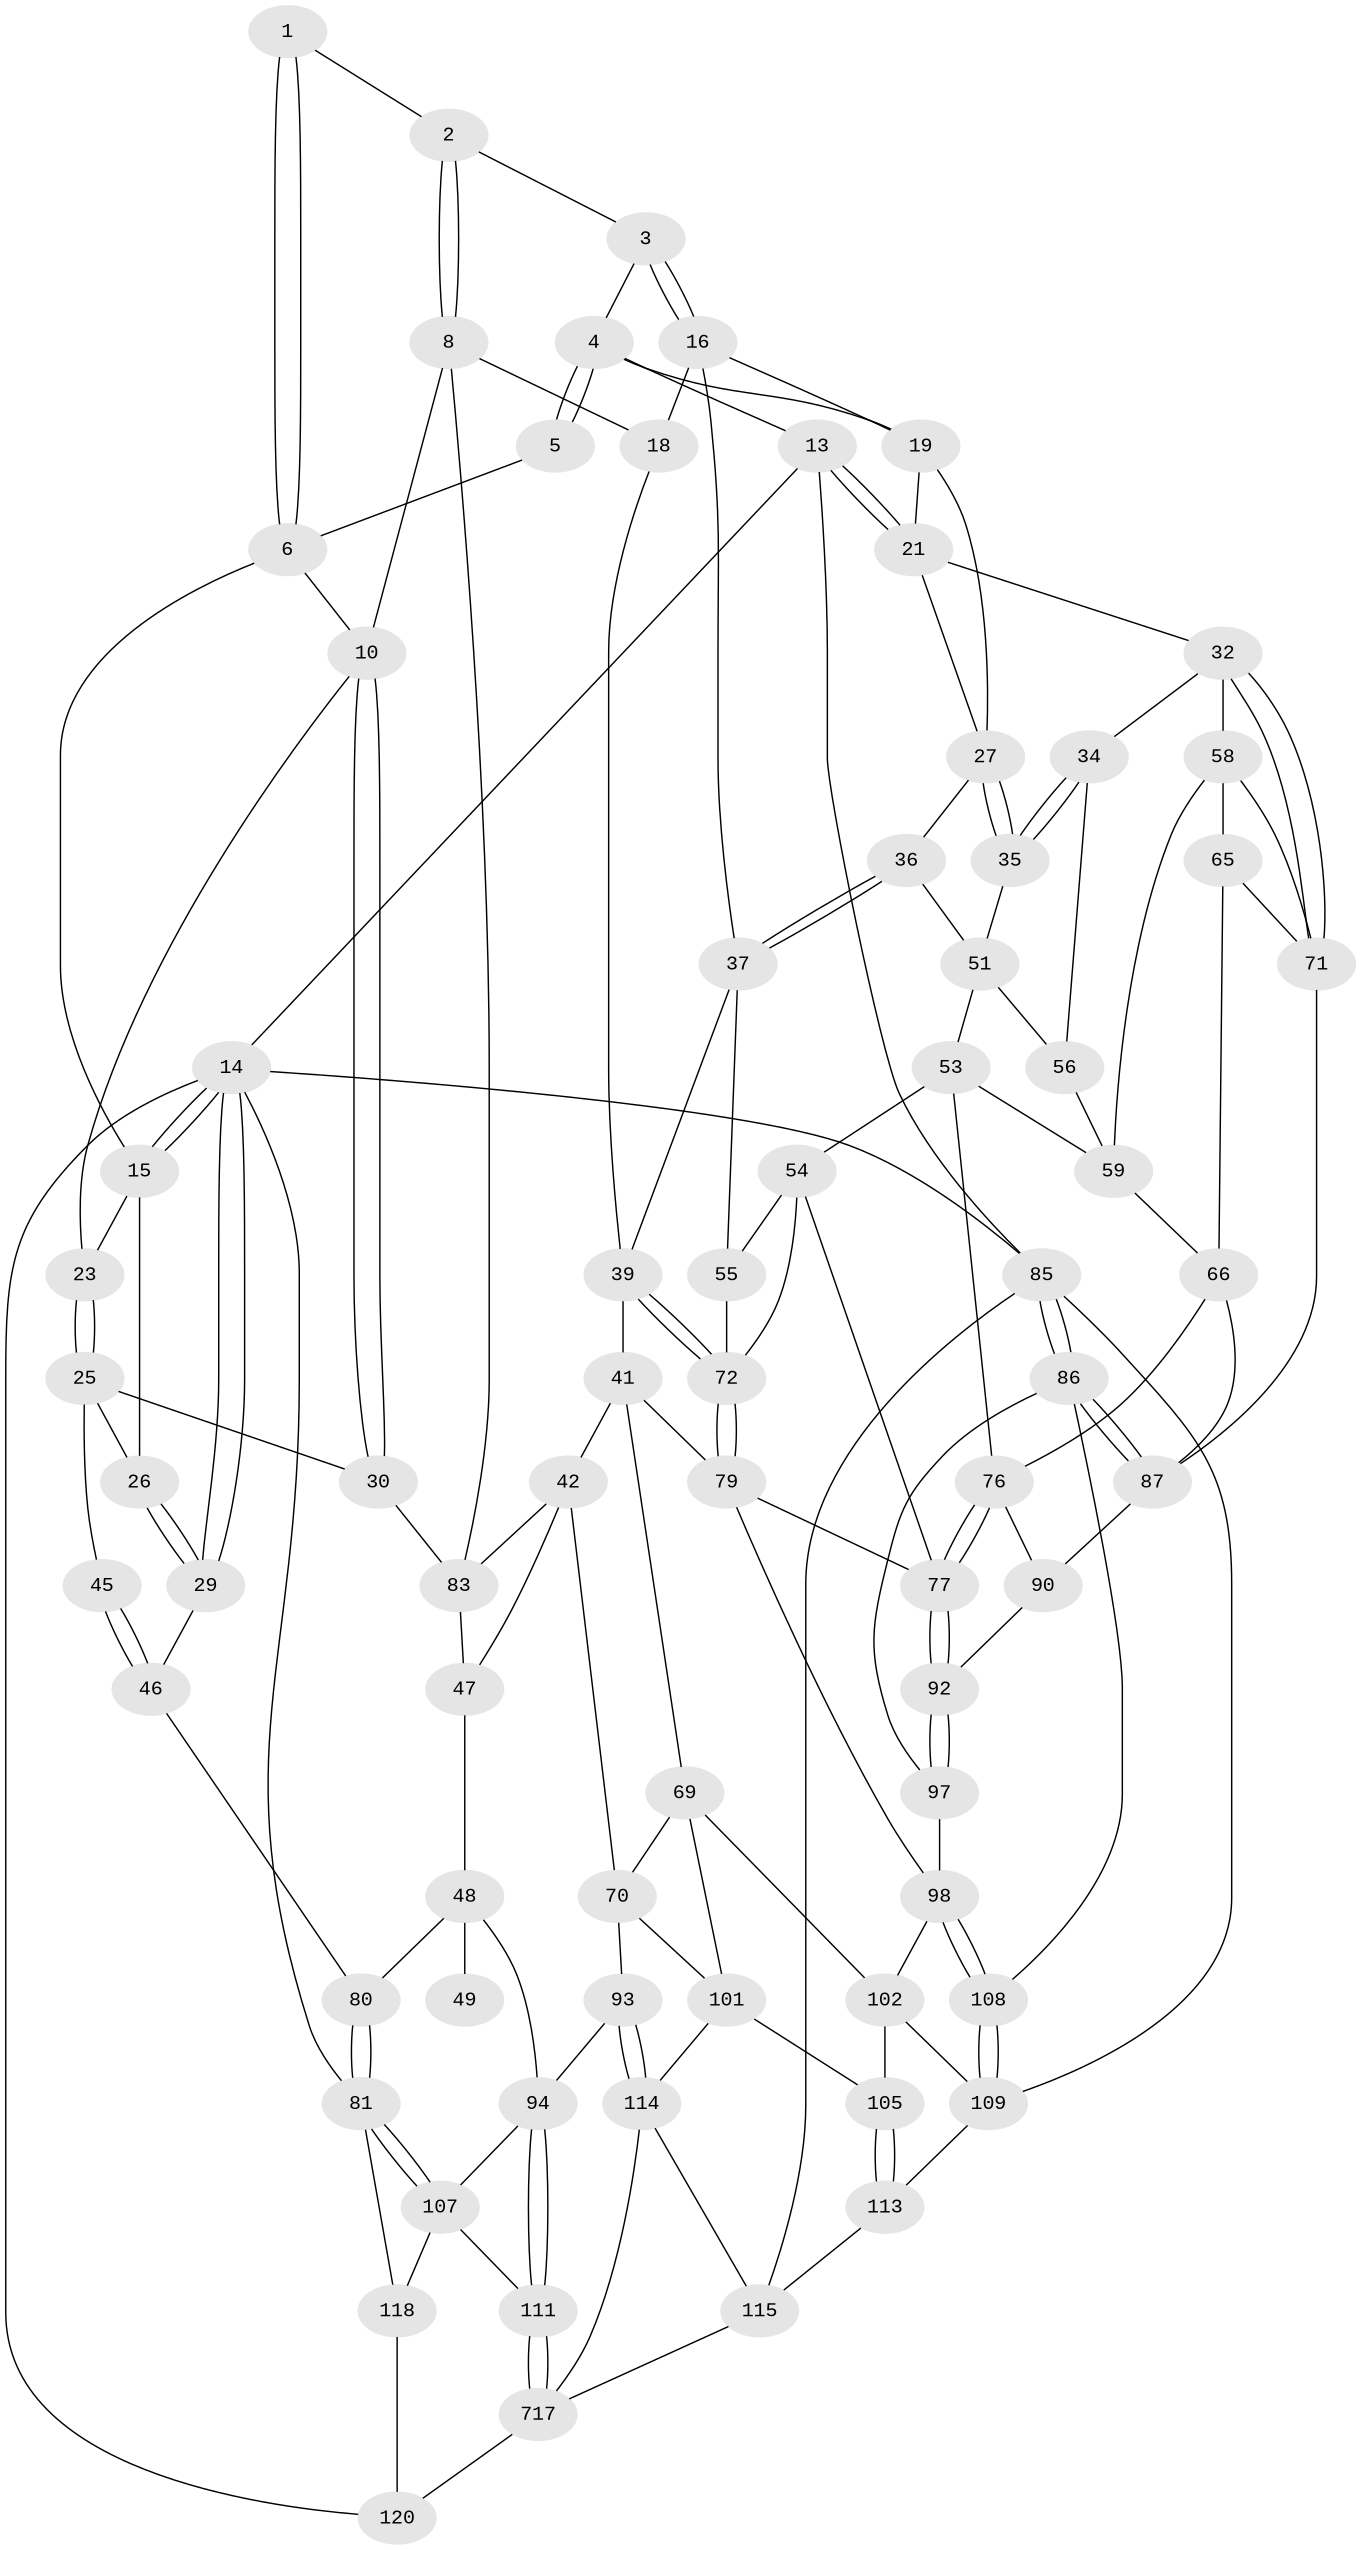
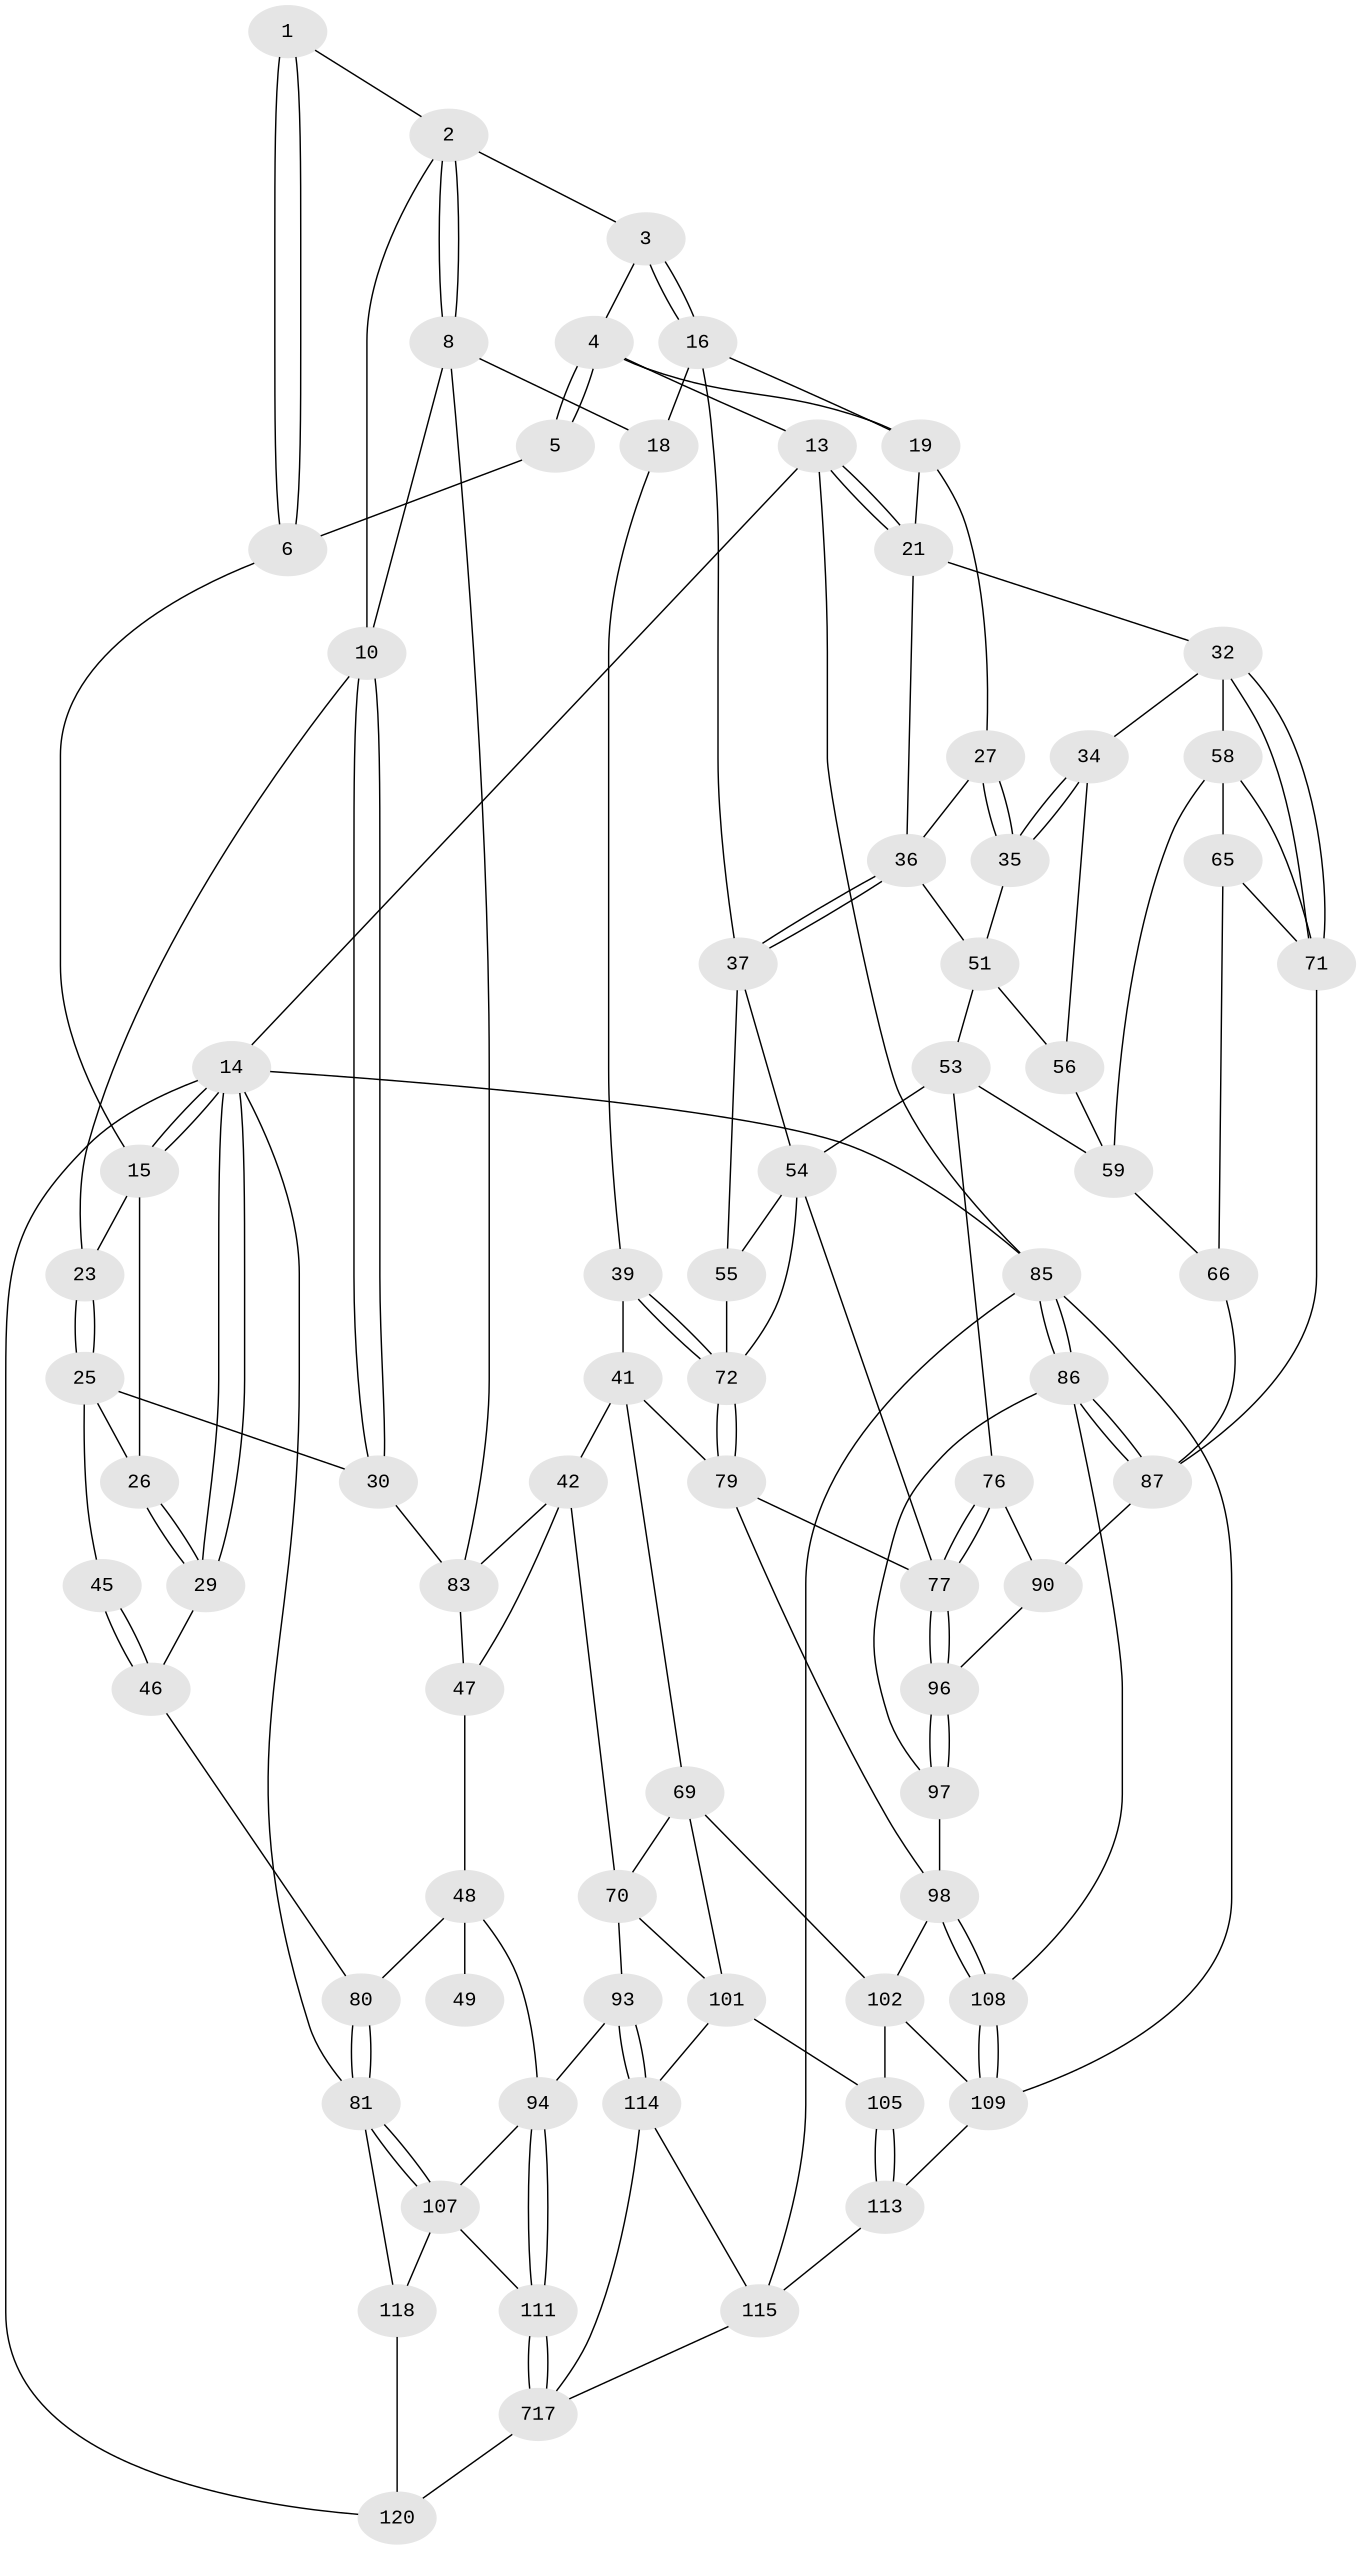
  graph {
    fontname="Liberation Mono"
    node [color=gray90 fontname="Liberation Mono" style=filled]
    edge [fontname="Liberation Mono"]
    1
    2
    6 [super="+7"]
    3
    8 [super="+9"]
    10 [super="+11"]
    15 [super="+24"]
    4 [super="+12"]
    16 [super="+17"]
    18
    n11 [label=83 super="+44"]
    5
    13
    19 [super="+20"]
    37 [super="+38"]
    14 [super="+83"]
    21 [super="+22"]
    85 [super="+121"]
    27 [super="+28"]
    23
    30
    26
    39 [super="+40"]
    47
    25 [super="+31"]
    29
    81 [super="+82"]
    120
    32 [super="+33"]
    86 [super="+104"]
    109 [super="+110"]
    115 [super="+122"]
    46 [super="+63"]
    107 [super="+112"]
    118
    55
    41 [super="+68"]
    72 [super="+74"]
    35
    36
    34
    58 [super="+64"]
    71 [super="+79"]
    45
    51 [super="+52"]
    80
    56
    59 [super="+60"]
    65
    87 [super="+89"]
    53 [super="+61"]
    42 [super="+57"]
    69 [super="+100"]
    n54 [label=79 super="+84"]
    70 [super="+92"]
    101 [super="+106"]
    102 [super="+103"]
    77 [super="+78"]
    98 [super="+99"]
    48 [super="+91"]
    93
    49
    94 [super="+95"]
    111
    54 [super="+75"]
    76 [super="+88"]
    66 [super="+67"]
    90
-   96 [label=92]
+   96
    114 [super="+116"]
    105
    108
    97
    113
    n75 [label=717 super="+119"]
    1 -- 2
    1 -- 6
    1 -- 6
    2 -- 3
    2 -- 8
    2 -- 8
-   6 -- 10
+   2 -- 10
    6 -- 15
    3 -- 4
    3 -- 16
    3 -- 16
    8 -- 10
    8 -- 18
    8 -- n11
    10 -- 23
    10 -- 30
    10 -- 30
    15 -- 23
    15 -- 26
    4 -- 5
    4 -- 5
    4 -- 13
    4 -- 19
    16 -- 18
    16 -- 19
    16 -- 37
    18 -- 39
    n11 -- 47
    5 -- 6
    13 -- 14
    13 -- 21
    13 -- 21
    13 -- 85
    19 -- 21
    19 -- 27
-   37 -- 39
+   37 -- 54
    37 -- 55
    14 -- 15
    14 -- 15
    14 -- 85
    14 -- 29
    14 -- 29
    14 -- 81
    14 -- 120
-   21 -- 27
+   21 -- 36
    21 -- 32
    85 -- 86
    85 -- 86
    85 -- 109
    85 -- 115
    27 -- 35
    27 -- 35
    27 -- 36
    23 -- 25
    23 -- 25
    30 -- n11
    26 -- 29
    26 -- 29
    39 -- 41
    39 -- 72
    39 -- 72
    47 -- 48
    25 -- 30
    25 -- 26
    25 -- 45
    29 -- 46
    81 -- 107
    81 -- 107
    81 -- 118
    32 -- 34
    32 -- 58
    32 -- 71
    32 -- 71
    86 -- 87
    86 -- 87
    86 -- 108
    86 -- 97
    109 -- 113
    115 -- n75
    46 -- 80
    107 -- 118
    107 -- 111
    118 -- 120
    55 -- 72
    41 -- 42
    41 -- 69
    41 -- n54
    72 -- n54
    72 -- n54
    35 -- 51
    36 -- 37
    36 -- 37
    36 -- 51
    34 -- 35
    34 -- 35
    34 -- 56
    58 -- 71
    58 -- 59
    58 -- 65
    71 -- 87
    45 -- 46
    45 -- 46
    51 -- 56
    51 -- 53
    80 -- 81
    80 -- 81
    56 -- 59
    59 -- 66
    65 -- 71
    65 -- 66
    87 -- 90
    53 -- 59
    53 -- 54
    53 -- 76
    42 -- n11
    42 -- 47
    42 -- 70
    69 -- 70
    69 -- 101
    69 -- 102
    n54 -- 77
    n54 -- 98
    70 -- 101
    70 -- 93
    101 -- 114
    101 -- 105
    102 -- 109
    102 -- 105
    77 -- 96
    77 -- 96
    98 -- 102
    98 -- 108
    98 -- 108
    48 -- 80
    48 -- 49
    48 -- 94
    93 -- 94
    93 -- 114
    93 -- 114
    94 -- 107
    94 -- 111
    94 -- 111
    111 -- n75
    111 -- n75
    54 -- 55
    54 -- 72
    54 -- 77
    76 -- 77
    76 -- 77
    76 -- 90
    66 -- 87
-   66 -- 76
    90 -- 96
    96 -- 97
    96 -- 97
    114 -- 115
    114 -- n75
    105 -- 113
    105 -- 113
    108 -- 109
    108 -- 109
    97 -- 98
    113 -- 115
    n75 -- 120
  }
